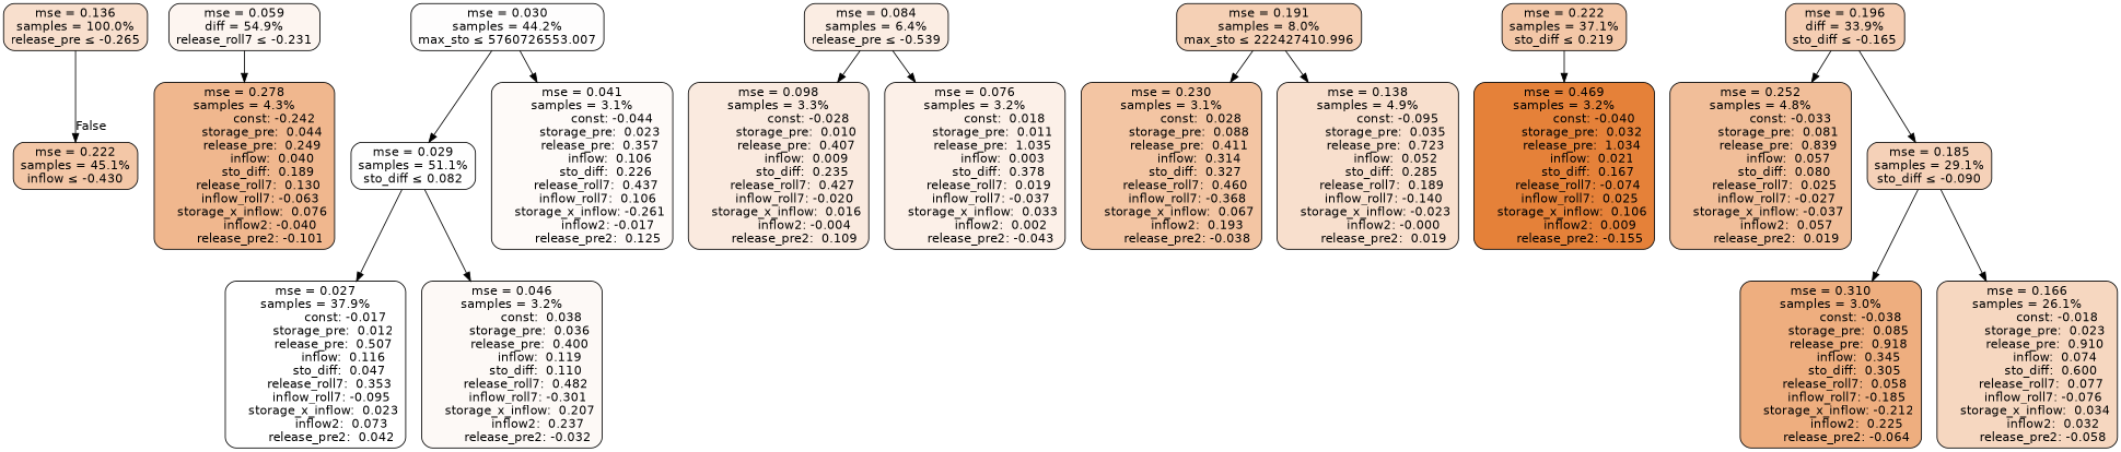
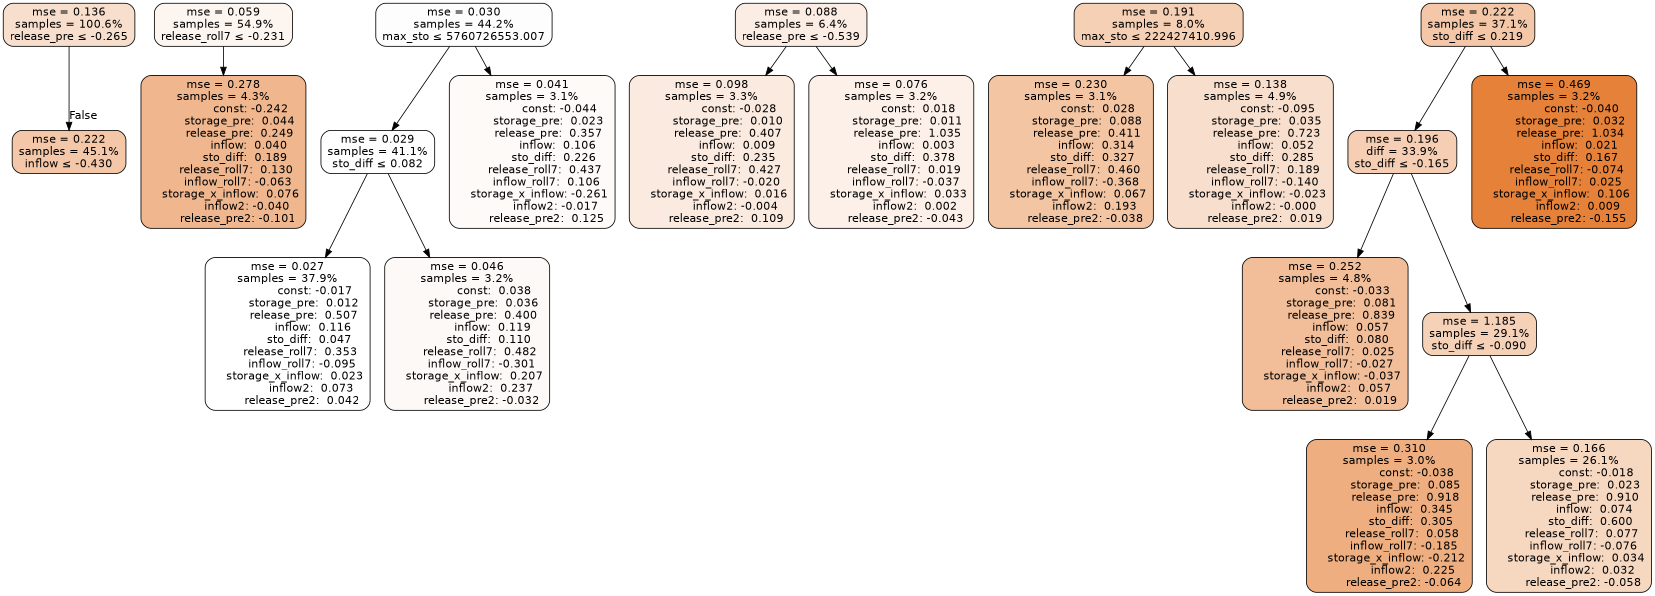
  digraph {
    node [color=black fillcolor="#f8dfcd" fontname=helvetica shape=rectangle style="filled, rounded"]
    edge [fontname=helvetica]
-   n1 [label="mse = 0.136\nsamples = 100.0%\nrelease_pre &le; -0.265"]
+   n1 [label="mse = 0.136\nsamples = 100.6%\nrelease_pre &le; -0.265"]
    n2 [fillcolor="#f3c7a7" label="mse = 0.222\nsamples = 45.1%\ninflow &le; -0.430"]
-   n3 [fillcolor="#fdf5f0" label="mse = 0.059\ndiff = 54.9%\nrelease_roll7 &le; -0.231"]
+   n3 [fillcolor="#fdf5f0" label="mse = 0.059\nsamples = 54.9%\nrelease_roll7 &le; -0.231"]
    n4 [fillcolor="#f0b78e" label="mse = 0.278\nsamples = 4.3%\n               const: -0.242\n         storage_pre:  0.044\n         release_pre:  0.249\n              inflow:  0.040\n            sto_diff:  0.189\n       release_roll7:  0.130\n        inflow_roll7: -0.063\n    storage_x_inflow:  0.076\n             inflow2: -0.040\n        release_pre2: -0.101"]
    n5 [fillcolor="#fefdfd" label="mse = 0.030\nsamples = 44.2%\nmax_sto &le; 5760726553.007"]
-   n6 [fillcolor="#fefefe" label="mse = 0.029\nsamples = 51.1%\nsto_diff &le; 0.082"]
+   n6 [fillcolor="#fefefe" label="mse = 0.029\nsamples = 41.1%\nsto_diff &le; 0.082"]
    n7 [fillcolor="#fefaf8" label="mse = 0.041\nsamples = 3.1%\n               const: -0.044\n         storage_pre:  0.023\n         release_pre:  0.357\n              inflow:  0.106\n            sto_diff:  0.226\n       release_roll7:  0.437\n        inflow_roll7:  0.106\n    storage_x_inflow: -0.261\n             inflow2: -0.017\n        release_pre2:  0.125"]
-   n8 [fillcolor="#fbede3" label="mse = 0.084\nsamples = 6.4%\nrelease_pre &le; -0.539"]
+   n8 [fillcolor="#fbede3" label="mse = 0.088\nsamples = 6.4%\nrelease_pre &le; -0.539"]
    n9 [fillcolor="#faeadf" label="mse = 0.098\nsamples = 3.3%\n               const: -0.028\n         storage_pre:  0.010\n         release_pre:  0.407\n              inflow:  0.009\n            sto_diff:  0.235\n       release_roll7:  0.427\n        inflow_roll7: -0.020\n    storage_x_inflow:  0.016\n             inflow2: -0.004\n        release_pre2:  0.109"]
    n10 [fillcolor="#fcf0e8" label="mse = 0.076\nsamples = 3.2%\n               const:  0.018\n         storage_pre:  0.011\n         release_pre:  1.035\n              inflow:  0.003\n            sto_diff:  0.378\n       release_roll7:  0.019\n        inflow_roll7: -0.037\n    storage_x_inflow:  0.033\n             inflow2:  0.002\n        release_pre2: -0.043"]
    n11 [fillcolor="#ffffff" label="mse = 0.027\nsamples = 37.9%\n               const: -0.017\n         storage_pre:  0.012\n         release_pre:  0.507\n              inflow:  0.116\n            sto_diff:  0.047\n       release_roll7:  0.353\n        inflow_roll7: -0.095\n    storage_x_inflow:  0.023\n             inflow2:  0.073\n        release_pre2:  0.042"]
    n12 [fillcolor="#fdf9f6" label="mse = 0.046\nsamples = 3.2%\n               const:  0.038\n         storage_pre:  0.036\n         release_pre:  0.400\n              inflow:  0.119\n            sto_diff:  0.110\n       release_roll7:  0.482\n        inflow_roll7: -0.301\n    storage_x_inflow:  0.207\n             inflow2:  0.237\n        release_pre2: -0.032"]
    n13 [fillcolor="#f5d0b5" label="mse = 0.191\nsamples = 8.0%\nmax_sto &le; 222427410.996"]
    n14 [fillcolor="#f3c5a3" label="mse = 0.230\nsamples = 3.1%\n               const:  0.028\n         storage_pre:  0.088\n         release_pre:  0.411\n              inflow:  0.314\n            sto_diff:  0.327\n       release_roll7:  0.460\n        inflow_roll7: -0.368\n    storage_x_inflow:  0.067\n             inflow2:  0.193\n        release_pre2: -0.038"]
    n15 [label="mse = 0.138\nsamples = 4.9%\n               const: -0.095\n         storage_pre:  0.035\n         release_pre:  0.723\n              inflow:  0.052\n            sto_diff:  0.285\n       release_roll7:  0.189\n        inflow_roll7: -0.140\n    storage_x_inflow: -0.023\n             inflow2: -0.000\n        release_pre2:  0.019"]
    n16 [fillcolor="#f3c7a7" label="mse = 0.222\nsamples = 37.1%\nsto_diff &le; 0.219"]
    n17 [fillcolor="#f5ceb3" label="mse = 0.196\ndiff = 33.9%\nsto_diff &le; -0.165"]
    n18 [fillcolor="#e58139" label="mse = 0.469\nsamples = 3.2%\n               const: -0.040\n         storage_pre:  0.032\n         release_pre:  1.034\n              inflow:  0.021\n            sto_diff:  0.167\n       release_roll7: -0.074\n        inflow_roll7:  0.025\n    storage_x_inflow:  0.106\n             inflow2:  0.009\n        release_pre2: -0.155"]
    n19 [fillcolor="#f1be99" label="mse = 0.252\nsamples = 4.8%\n               const: -0.033\n         storage_pre:  0.081\n         release_pre:  0.839\n              inflow:  0.057\n            sto_diff:  0.080\n       release_roll7:  0.025\n        inflow_roll7: -0.027\n    storage_x_inflow: -0.037\n             inflow2:  0.057\n        release_pre2:  0.019"]
-   n20 [fillcolor="#f5d1b8" label="mse = 0.185\nsamples = 29.1%\nsto_diff &le; -0.090"]
+   n20 [fillcolor="#f5d1b8" label="mse = 1.185\nsamples = 29.1%\nsto_diff &le; -0.090"]
    n21 [fillcolor="#eeae7f" label="mse = 0.310\nsamples = 3.0%\n               const: -0.038\n         storage_pre:  0.085\n         release_pre:  0.918\n              inflow:  0.345\n            sto_diff:  0.305\n       release_roll7:  0.058\n        inflow_roll7: -0.185\n    storage_x_inflow: -0.212\n             inflow2:  0.225\n        release_pre2: -0.064"]
    n22 [fillcolor="#f6d7c0" label="mse = 0.166\nsamples = 26.1%\n               const: -0.018\n         storage_pre:  0.023\n         release_pre:  0.910\n              inflow:  0.074\n            sto_diff:  0.600\n       release_roll7:  0.077\n        inflow_roll7: -0.076\n    storage_x_inflow:  0.034\n             inflow2:  0.032\n        release_pre2: -0.058"]
    n1 -> n2 [headlabel=False labelangle=-45 labeldistance=2.5]
    n3 -> n4
    n5 -> n6
    n5 -> n7
    n6 -> n11
    n6 -> n12
    n8 -> n9
    n8 -> n10
    n13 -> n14
    n13 -> n15
+   n16 -> n17
    n16 -> n18
    n17 -> n19
    n17 -> n20
    n20 -> n21
    n20 -> n22
  }
